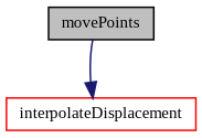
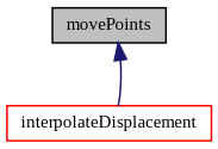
  digraph {
    rankdir=TB
    fontname="Liberation Serif"
    node [fontname="Liberation Serif" fontsize=10 shape=record]
    n1 [color=black fillcolor=grey75 fontcolor=black height=0.2 label=movePoints style=filled width=0.4]
    n2 [color=red height=0.2 label=interpolateDisplacement width=0.4]
-   n1 -> n2 [color=midnightblue fontname="Liberation Serif" fontsize=10 labelfontname=Helvetica labelfontsize=10 style=solid]
+   n2 -> n1 [color=midnightblue fontname="Liberation Serif" fontsize=10 labelfontname=Helvetica labelfontsize=10 style=solid]
  }
